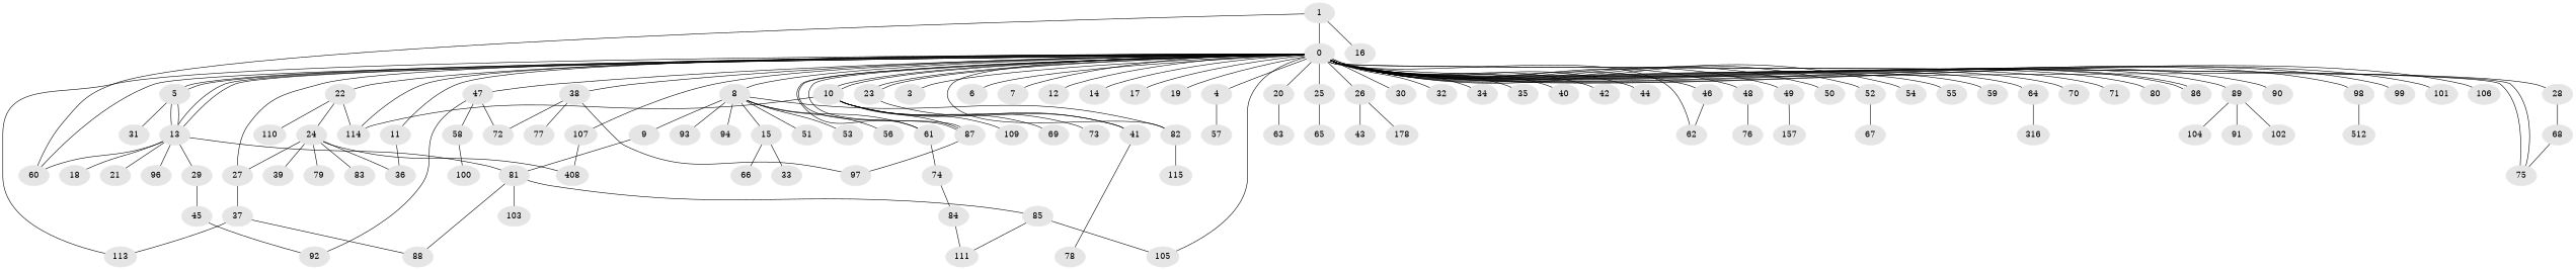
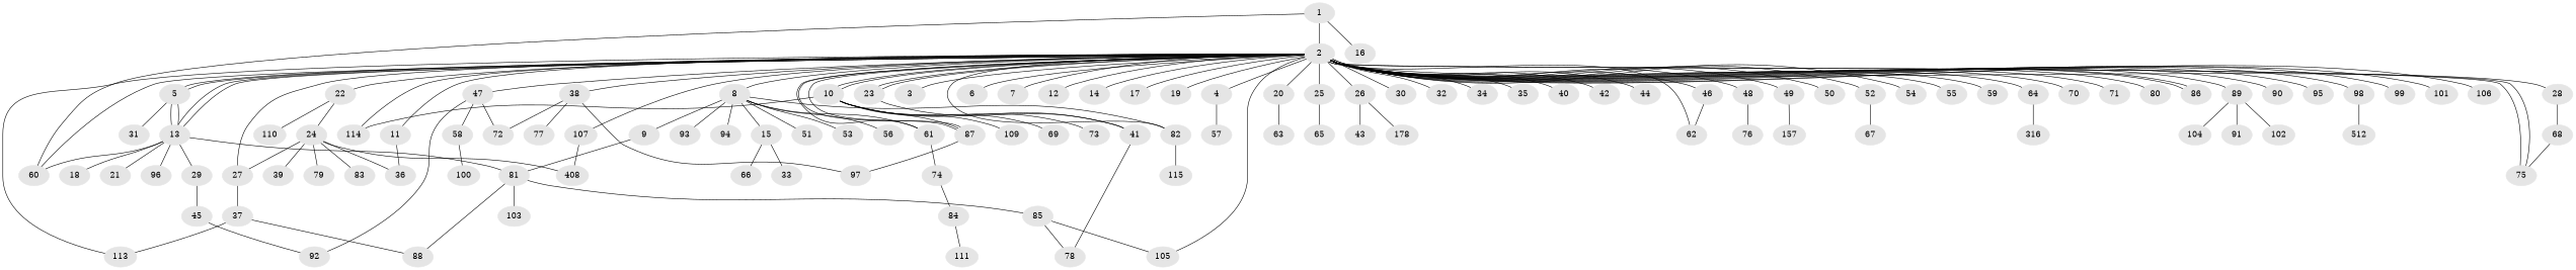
  graph {
    node [color=gray90 style=filled]
    1
-   2 [label=0]
+   2
    16
    60
    3
    4
    5
    6
    7
    8
    10
    11
    12
    13
    14
    17
    19
    20
    22
    23
    25
    26
    27
    28
    30
    32
    34
    35
    38
    40
    42
    44
    46
    47
    48
    49
    50
    52
    54
    55
    59
    61
    62
    64
    70
    71
    75
    80
    82
    86
    87
    89
    90
+   95
    98
    99
    101
    105
    106
    107
    113
    114
    57
    31
    9
    15
    51
    53
    56
    93
    94
    41
    69
    73
    109
    36
    81
    18
    21
    29
    96
    63
    24
    110
    65
    43
    n87 [label=178]
    37
    68
    72
    77
    97
    92
    58
    76
    n96 [label=157]
    67
    74
    n99 [label=316]
    115
    91
    102
    104
    n104 [label=512]
    n105 [label=408]
    33
    66
    88
    85
    103
    78
    45
    39
    79
    83
    100
    84
    111
    1 -- 2
    1 -- 16
    1 -- 60
    2 -- 60
    2 -- 3
    2 -- 4
    2 -- 5
    2 -- 5
    2 -- 6
    2 -- 7
    2 -- 8
    2 -- 10
    2 -- 10
    2 -- 11
    2 -- 12
    2 -- 13
    2 -- 13
    2 -- 14
    2 -- 17
    2 -- 19
    2 -- 20
    2 -- 22
    2 -- 23
    2 -- 23
    2 -- 25
    2 -- 26
    2 -- 27
    2 -- 28
    2 -- 30
    2 -- 32
    2 -- 34
    2 -- 35
    2 -- 38
    2 -- 40
    2 -- 42
    2 -- 44
    2 -- 46
    2 -- 47
    2 -- 48
    2 -- 49
    2 -- 50
    2 -- 52
    2 -- 54
    2 -- 55
    2 -- 59
    2 -- 61
    2 -- 62
    2 -- 64
    2 -- 70
    2 -- 71
    2 -- 75
    2 -- 75
    2 -- 80
    2 -- 82
    2 -- 86
    2 -- 86
    2 -- 87
    2 -- 87
    2 -- 89
    2 -- 90
+   2 -- 95
    2 -- 98
    2 -- 99
    2 -- 101
    2 -- 105
    2 -- 106
    2 -- 107
    2 -- 113
    2 -- 114
    4 -- 57
    5 -- 13
    5 -- 13
    5 -- 31
    8 -- 61
    8 -- 82
    8 -- 9
    8 -- 15
    8 -- 51
    8 -- 53
    8 -- 56
    8 -- 93
    8 -- 94
    10 -- 87
    10 -- 114
    10 -- 41
    10 -- 69
    10 -- 73
    10 -- 109
    11 -- 36
    13 -- 60
    13 -- 81
    13 -- 18
    13 -- 21
    13 -- 29
    13 -- 96
    20 -- 63
-   22 -- 114
    22 -- 24
    22 -- 110
    23 -- 41
    25 -- 65
    26 -- 43
    26 -- n87
    27 -- 37
    28 -- 68
    38 -- 72
    38 -- 77
    38 -- 97
    46 -- 62
    47 -- 72
    47 -- 92
    47 -- 58
    48 -- 76
    49 -- n96
    52 -- 67
    61 -- 74
    64 -- n99
    82 -- 115
    87 -- 97
    89 -- 91
    89 -- 102
    89 -- 104
    98 -- n104
    107 -- n105
    9 -- 81
    15 -- 33
    15 -- 66
    41 -- 78
    81 -- 88
    81 -- 85
    81 -- 103
    29 -- 45
    24 -- 27
    24 -- 36
    24 -- n105
    24 -- 39
    24 -- 79
    24 -- 83
    37 -- 113
    37 -- 88
    68 -- 75
    58 -- 100
    74 -- 84
    85 -- 105
-   85 -- 111
+   85 -- 78
    45 -- 92
    84 -- 111
  }
